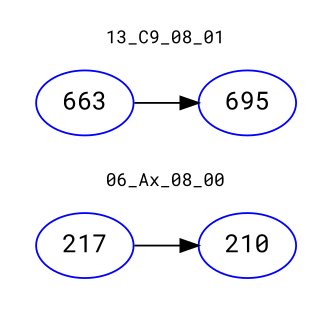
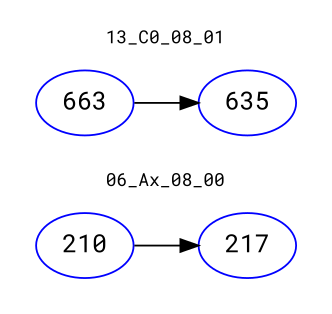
  digraph {
    fontname="Roboto Mono"
    rankdir=LR
    node [color=blue fontname="Roboto Mono"]
    edge [color=black fontname="Roboto Mono"]
    n1 [label=217]
    n2 [label=210]
    n3 [label=663]
-   n4 [label=695]
+   n4 [label=635]
    subgraph cluster_1 {
      color=white
      fontsize=10
      label="06_Ax_08_00"
      n1
      n2
    }
    subgraph cluster_2 {
      color=white
      fontsize=10
-     label="13_C9_08_01"
+     label="13_C0_08_01"
      n3
      n4
    }
-   n1 -> n2
+   n2 -> n1
    n3 -> n4
  }
